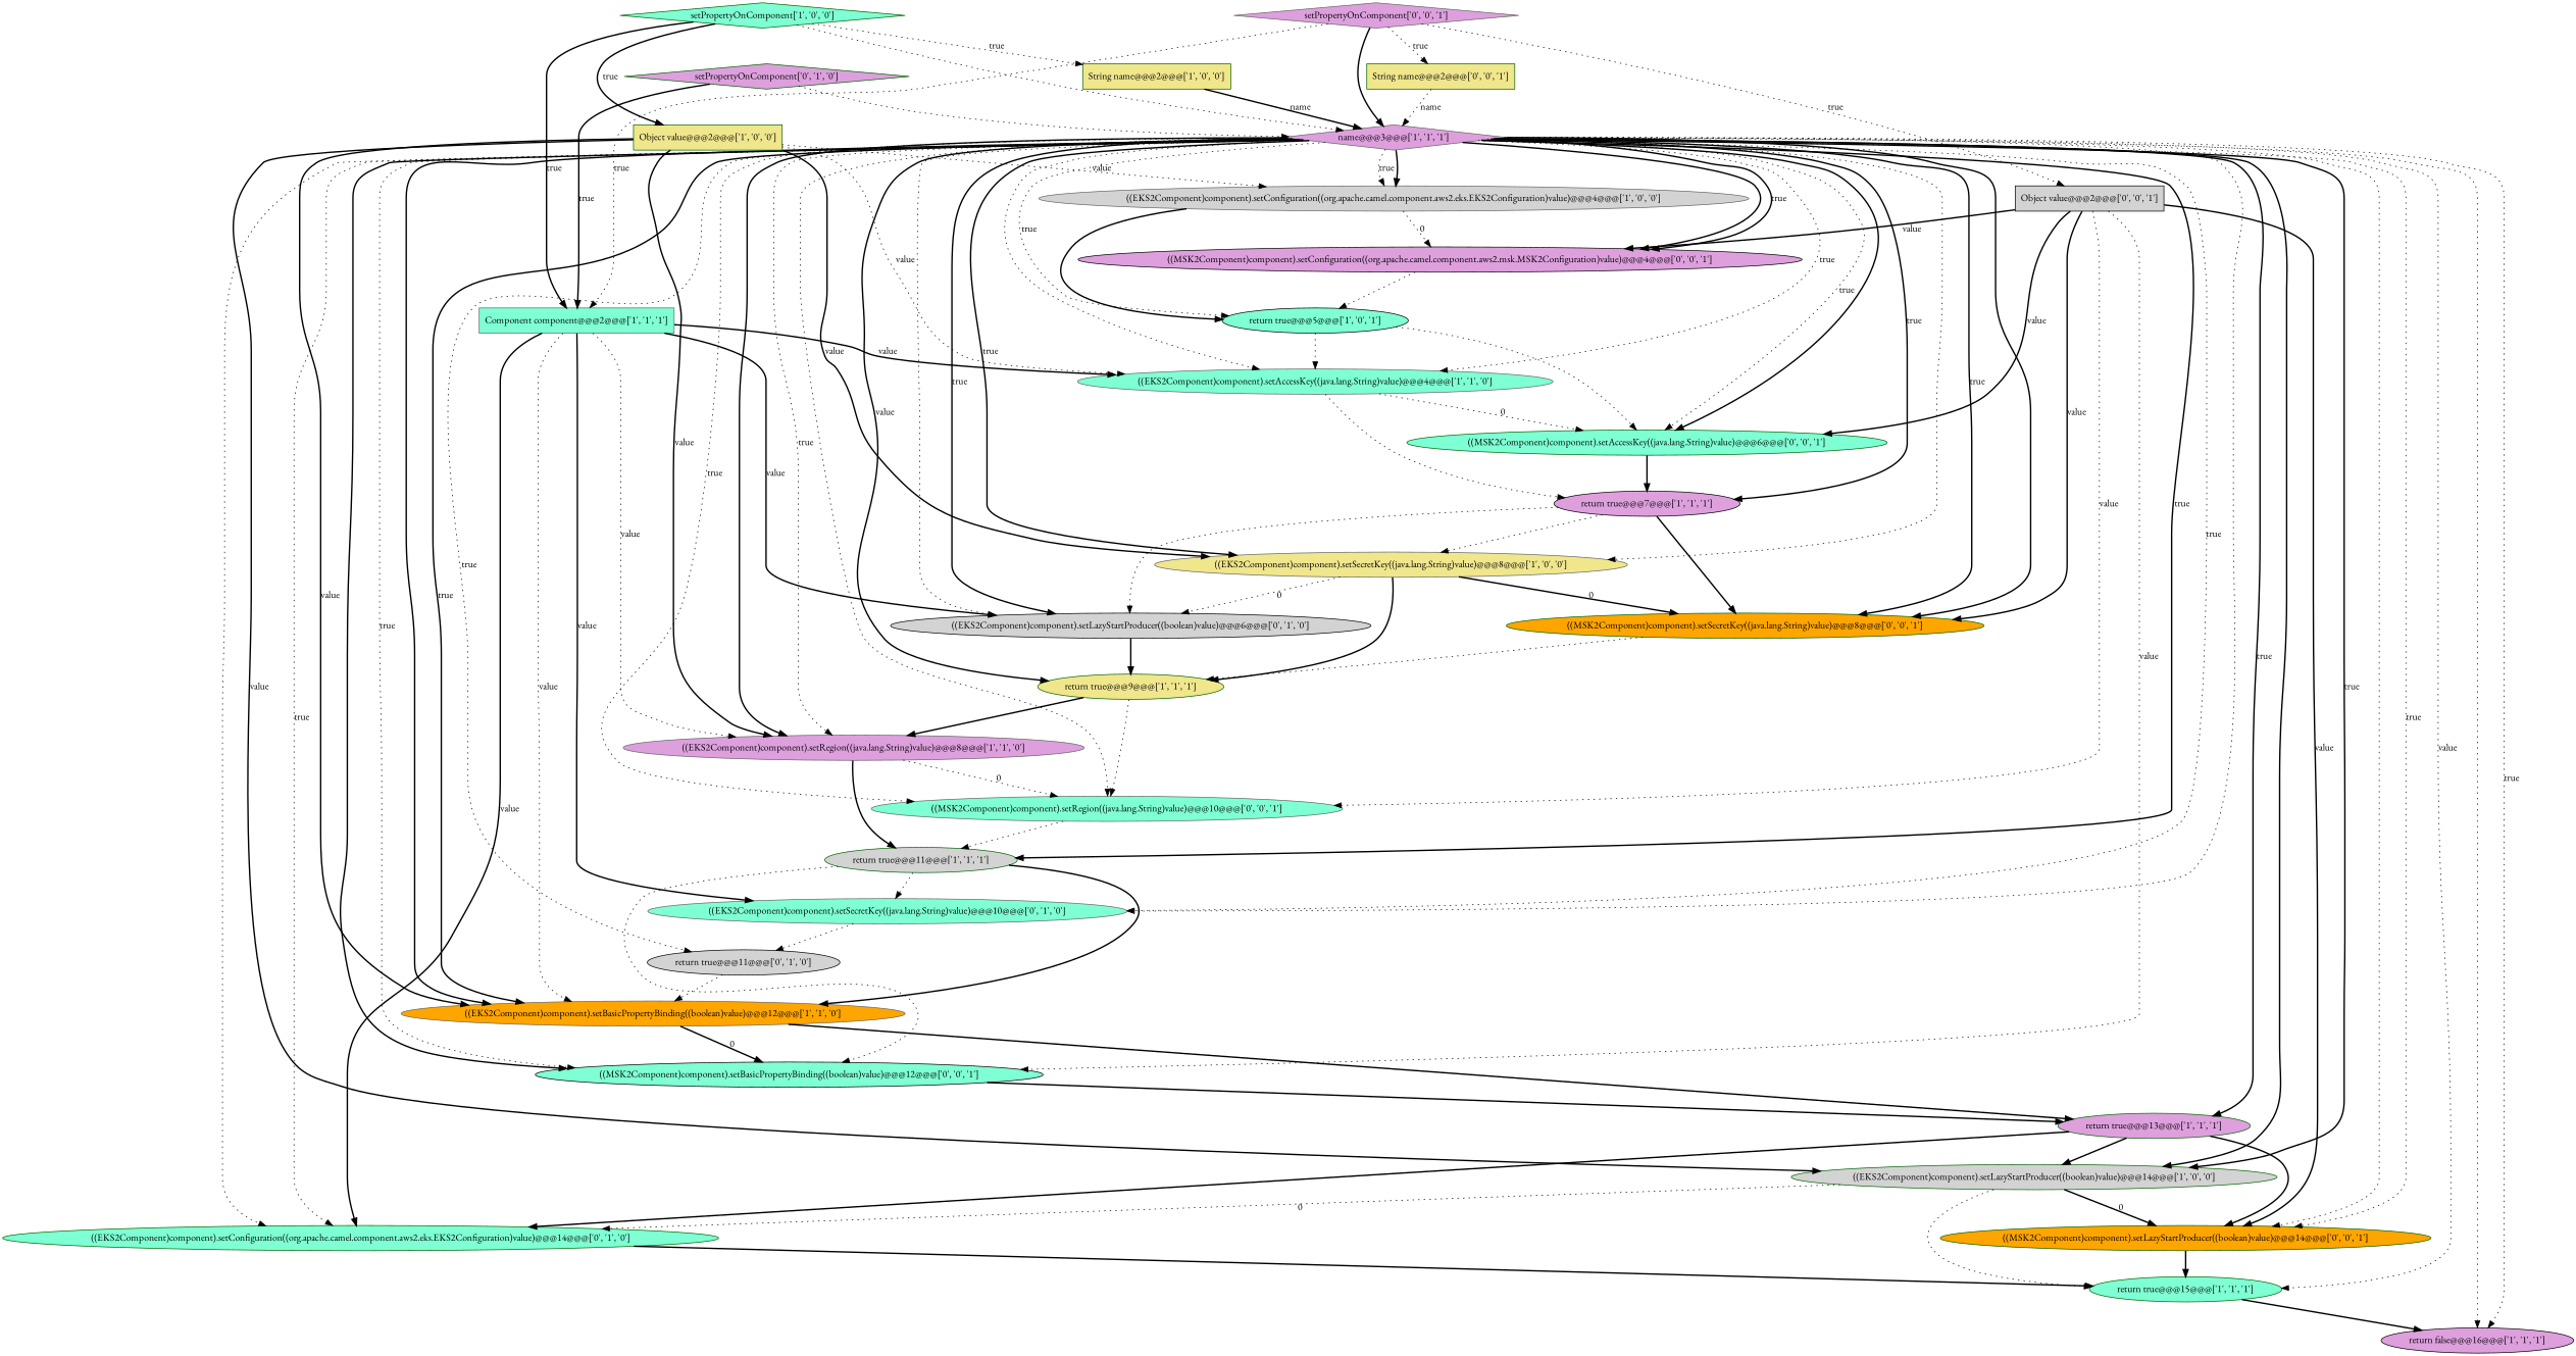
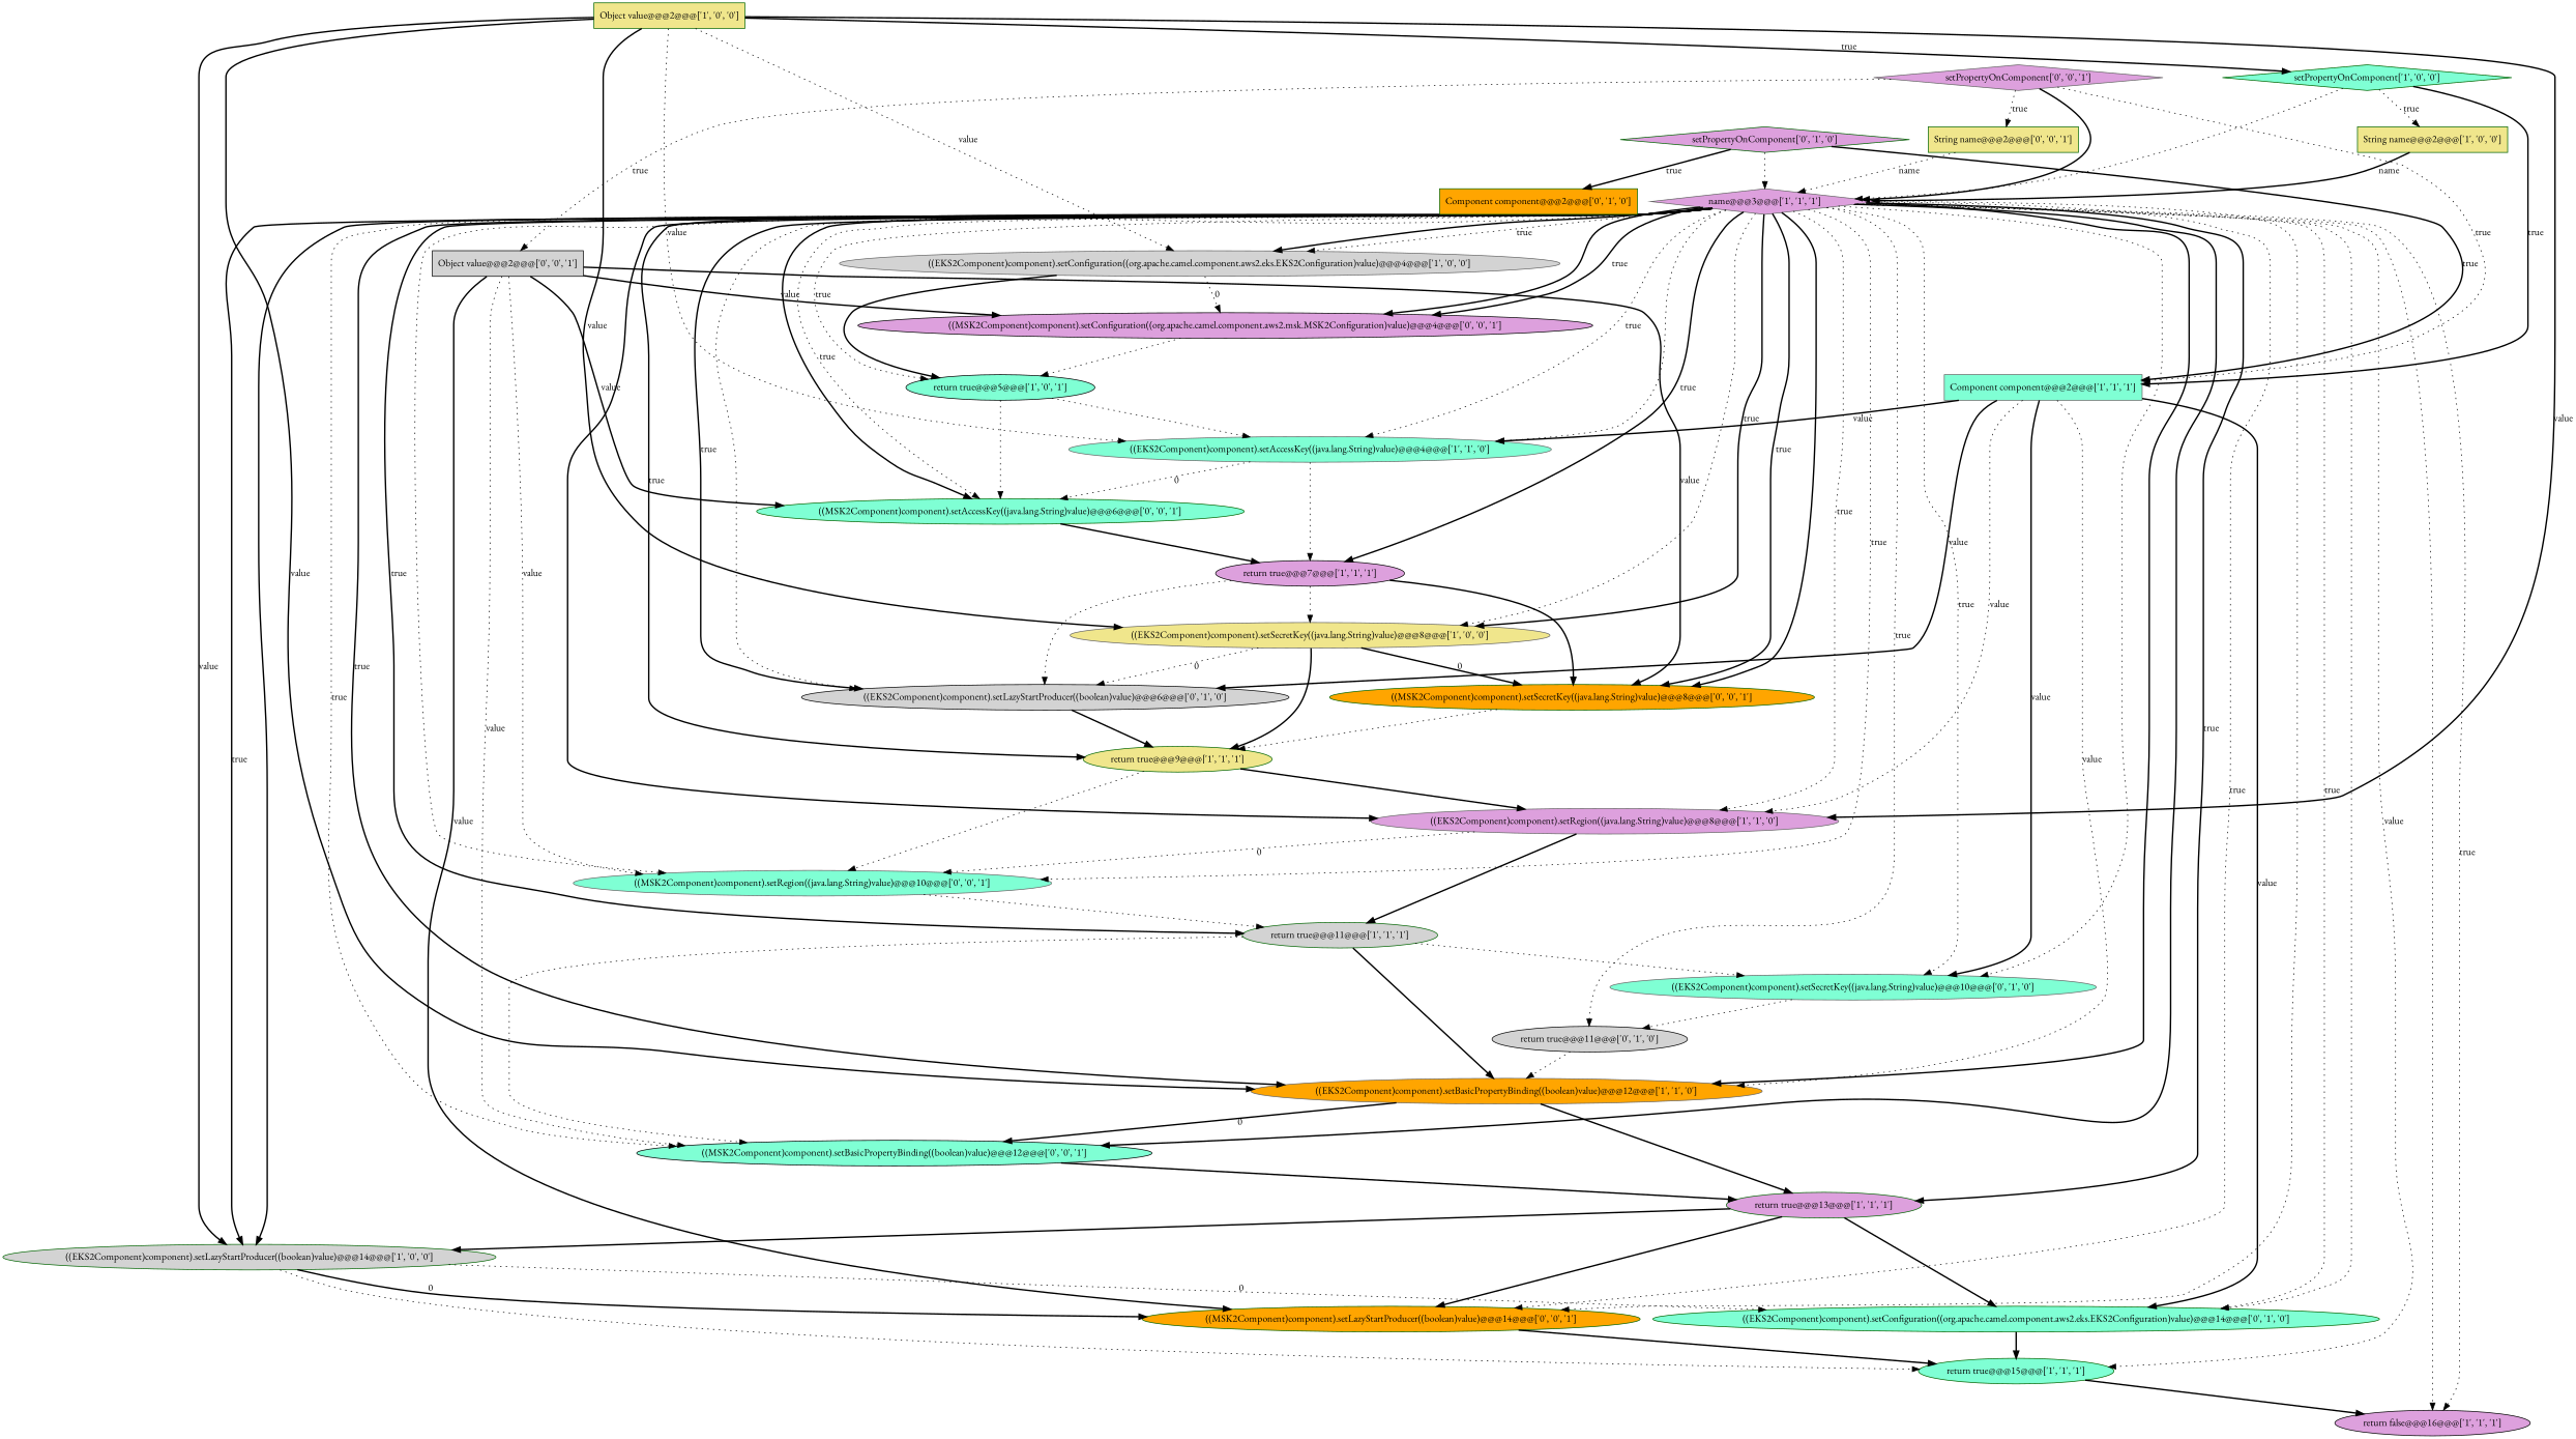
  digraph {
    fontname="EB Garamond"
    node [color=darkgreen fillcolor=aquamarine fontname="EB Garamond" shape=ellipse style=filled]
    edge [fontname="EB Garamond" style=bold]
    n1 [color=gray40 fillcolor=plum label="setPropertyOnComponent['0', '0', '1']" shape=diamond]
    n2 [color=gray40 fillcolor=plum label="name@@@3@@@['1', '1', '1']" shape=diamond]
    n3 [color=black fillcolor=lightgrey label="Object value@@@2@@@['0', '0', '1']" shape=box]
    n4 [color=gray40 label="Component component@@@2@@@['1', '1', '1']" shape=box]
    n5 [fillcolor=khaki label="String name@@@2@@@['0', '0', '1']" shape=box]
    n6 [color=black fillcolor=plum label="((MSK2Component)component).setConfiguration((org.apache.camel.component.aws2.msk.MSK2Configuration)value)@@@4@@@['0', '0', '1']"]
    n7 [color=black label="return true@@@5@@@['1', '0', '1']"]
    n8 [fillcolor=orange label="((MSK2Component)component).setLazyStartProducer((boolean)value)@@@14@@@['0', '0', '1']"]
    n9 [label="return true@@@15@@@['1', '1', '1']"]
    n10 [color=gray40 fillcolor=plum label="((EKS2Component)component).setRegion((java.lang.String)value)@@@8@@@['1', '1', '0']"]
    n11 [color=gray40 label="((MSK2Component)component).setRegion((java.lang.String)value)@@@10@@@['0', '0', '1']"]
    n12 [fillcolor=lightgrey label="return true@@@11@@@['1', '1', '1']"]
    n13 [color=gray40 fillcolor=khaki label="((EKS2Component)component).setSecretKey((java.lang.String)value)@@@8@@@['1', '0', '0']"]
    n14 [color=gray40 fillcolor=lightgrey label="((EKS2Component)component).setConfiguration((org.apache.camel.component.aws2.eks.EKS2Configuration)value)@@@4@@@['1', '0', '0']"]
    n15 [color=gray40 label="((EKS2Component)component).setAccessKey((java.lang.String)value)@@@4@@@['1', '1', '0']"]
    n16 [fillcolor=lightgrey label="((EKS2Component)component).setLazyStartProducer((boolean)value)@@@14@@@['1', '0', '0']"]
    n17 [color=gray40 fillcolor=orange label="((EKS2Component)component).setBasicPropertyBinding((boolean)value)@@@12@@@['1', '1', '0']"]
    n18 [fillcolor=khaki label="return true@@@9@@@['1', '1', '1']"]
    n19 [label="((MSK2Component)component).setAccessKey((java.lang.String)value)@@@6@@@['0', '0', '1']"]
    n20 [fillcolor=orange label="((MSK2Component)component).setSecretKey((java.lang.String)value)@@@8@@@['0', '0', '1']"]
    n21 [label="((EKS2Component)component).setConfiguration((org.apache.camel.component.aws2.eks.EKS2Configuration)value)@@@14@@@['0', '1', '0']"]
    n22 [color=black fillcolor=lightgrey label="return true@@@11@@@['0', '1', '0']"]
    n23 [color=black fillcolor=plum label="return false@@@16@@@['1', '1', '1']"]
    n24 [color=black label="((MSK2Component)component).setBasicPropertyBinding((boolean)value)@@@12@@@['0', '0', '1']"]
    n25 [fillcolor=plum label="return true@@@13@@@['1', '1', '1']"]
    n26 [color=gray40 label="((EKS2Component)component).setSecretKey((java.lang.String)value)@@@10@@@['0', '1', '0']"]
    n27 [color=black fillcolor=lightgrey label="((EKS2Component)component).setLazyStartProducer((boolean)value)@@@6@@@['0', '1', '0']"]
    n28 [color=black fillcolor=plum label="return true@@@7@@@['1', '1', '1']"]
    n29 [fillcolor=khaki label="String name@@@2@@@['1', '0', '0']" shape=box]
    n30 [fillcolor=khaki label="Object value@@@2@@@['1', '0', '0']" shape=box]
+   n31 [fillcolor=orange label="Component component@@@2@@@['0', '1', '0']" shape=box]
    n32 [fillcolor=plum label="setPropertyOnComponent['0', '1', '0']" shape=diamond]
    n33 [label="setPropertyOnComponent['1', '0', '0']" shape=diamond]
    n1 -> n2
    n1 -> n3 [label=true style=dotted]
    n1 -> n4 [label=true style=dotted]
    n1 -> n5 [label=true style=dotted]
    n2 -> n6
    n2 -> n6 [label=true]
    n2 -> n7 [label=true style=dotted]
    n2 -> n8 [style=dotted]
    n2 -> n8 [label=true style=dotted]
    n2 -> n9 [label=value style=dotted]
    n2 -> n10 [label=true style=dotted]
    n2 -> n10
    n2 -> n11 [label=true style=dotted]
    n2 -> n11 [style=dotted]
    n2 -> n12 [label=true]
    n2 -> n13 [style=dotted]
    n2 -> n13 [label=true]
    n2 -> n14
    n2 -> n14 [label=true style=dotted]
    n2 -> n15 [style=dotted]
    n2 -> n15 [label=true style=dotted]
    n2 -> n16 [label=true]
    n2 -> n16
    n2 -> n17
    n2 -> n17 [label=true]
-   n2 -> n18 [label=value]
+   n2 -> n18 [label=true]
    n2 -> n19 [label=true style=dotted]
    n2 -> n19
    n2 -> n20 [label=true]
    n2 -> n20
    n2 -> n21 [label=true style=dotted]
    n2 -> n21 [style=dotted]
    n2 -> n22 [label=true style=dotted]
    n2 -> n23 [style=dotted]
    n2 -> n23 [label=true style=dotted]
    n2 -> n24 [label=true style=dotted]
    n2 -> n24
    n2 -> n25 [label=true]
    n2 -> n26 [style=dotted]
    n2 -> n26 [label=true style=dotted]
    n2 -> n27 [style=dotted]
    n2 -> n27 [label=true]
    n2 -> n28 [label=true]
    n3 -> n6 [label=value]
    n3 -> n8 [label=value]
    n3 -> n11 [label=value style=dotted]
    n3 -> n19 [label=value]
    n3 -> n20 [label=value]
    n3 -> n24 [label=value style=dotted]
    n4 -> n10 [label=value style=dotted]
    n4 -> n15 [label=value]
    n4 -> n17 [label=value style=dotted]
    n4 -> n21 [label=value]
    n4 -> n26 [label=value]
    n4 -> n27 [label=value]
    n5 -> n2 [label=name style=dotted]
    n6 -> n7 [style=dotted]
    n7 -> n15 [style=dotted]
    n7 -> n19 [style=dotted]
    n8 -> n9
    n9 -> n23
    n10 -> n11 [label=0 style=dotted]
    n10 -> n12
    n11 -> n12 [style=dotted]
    n12 -> n17
    n12 -> n24 [style=dotted]
    n12 -> n26 [style=dotted]
    n13 -> n18
    n13 -> n20 [label=0]
    n13 -> n27 [label=0 style=dotted]
    n14 -> n6 [label=0 style=dotted]
    n14 -> n7
    n15 -> n19 [label=0 style=dotted]
    n15 -> n28 [style=dotted]
    n16 -> n8 [label=0]
    n16 -> n9 [style=dotted]
    n16 -> n21 [label=0 style=dotted]
    n17 -> n24 [label=0]
    n17 -> n25
    n18 -> n10
    n18 -> n11 [style=dotted]
    n19 -> n28
    n20 -> n18 [style=dotted]
    n21 -> n9
    n22 -> n17 [style=dotted]
    n24 -> n25
    n25 -> n8
    n25 -> n16
    n25 -> n21
    n26 -> n22 [style=dotted]
    n27 -> n18
    n28 -> n13 [style=dotted]
    n28 -> n20
    n28 -> n27 [style=dotted]
    n29 -> n2 [label=name]
    n30 -> n10 [label=value]
    n30 -> n13 [label=value]
    n30 -> n14 [label=value style=dotted]
    n30 -> n15 [label=value style=dotted]
    n30 -> n16 [label=value]
    n30 -> n17 [label=value]
    n32 -> n2 [style=dotted]
    n32 -> n4 [label=true]
+   n32 -> n31 [label=true]
    n33 -> n2 [style=dotted]
    n33 -> n4 [label=true]
    n33 -> n29 [label=true style=dotted]
-   n33 -> n30 [label=true]
+   n30 -> n33 [label=true]
  }
